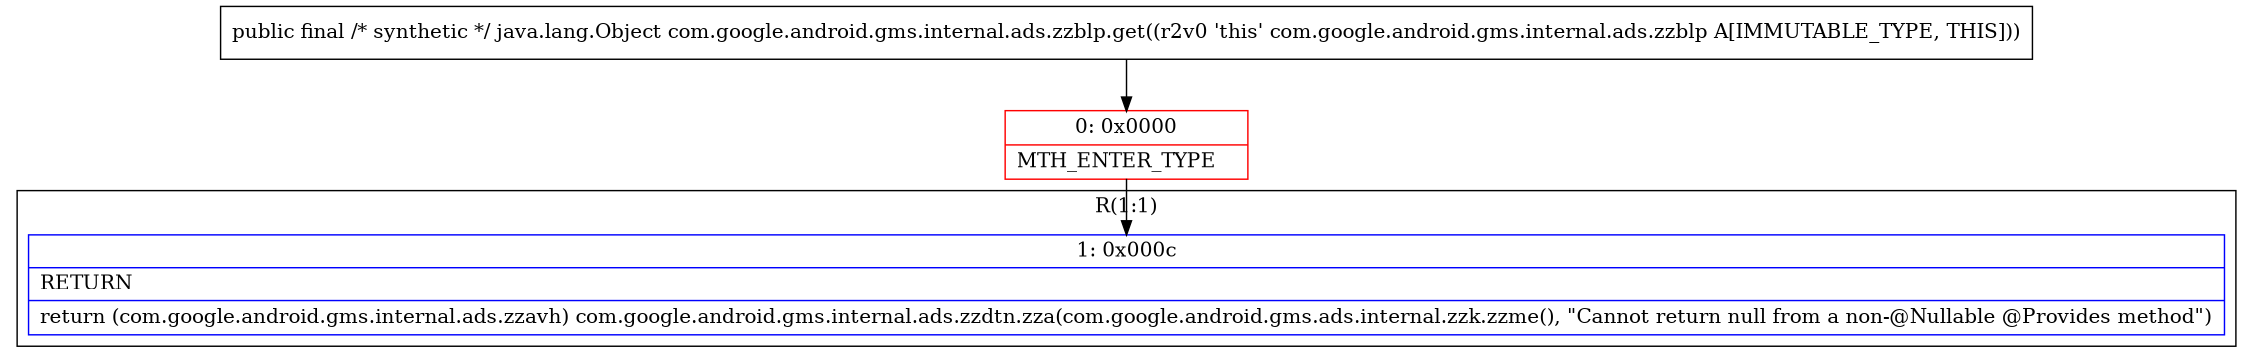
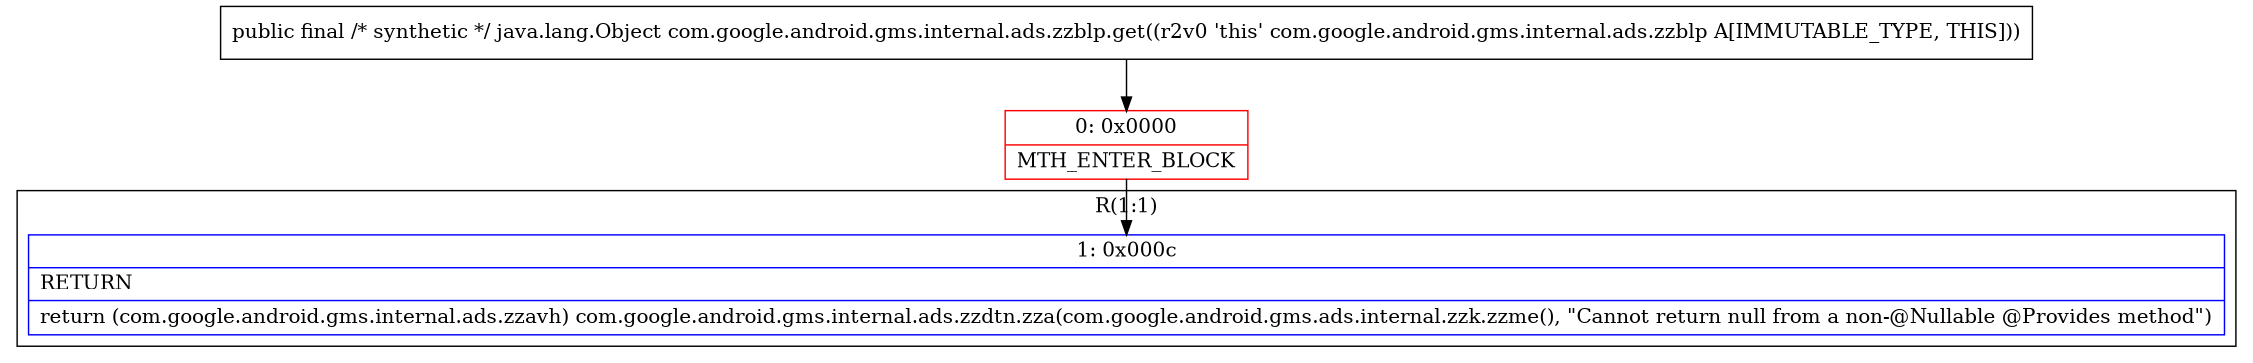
  digraph {
    node [shape=record]
    n1 [color=blue label="{1\:\ 0x000c|RETURN\l|return (com.google.android.gms.internal.ads.zzavh) com.google.android.gms.internal.ads.zzdtn.zza(com.google.android.gms.ads.internal.zzk.zzme(), \"Cannot return null from a non\-@Nullable @Provides method\")\l}"]
-   n2 [color=red label="{0\:\ 0x0000|MTH_ENTER_TYPE\l}"]
+   n2 [color=red label="{0\:\ 0x0000|MTH_ENTER_BLOCK\l}"]
    n3 [label="{public final \/* synthetic *\/ java.lang.Object com.google.android.gms.internal.ads.zzblp.get((r2v0 'this' com.google.android.gms.internal.ads.zzblp A[IMMUTABLE_TYPE, THIS])) }"]
    subgraph cluster_1 {
      label="R(1:1)"
      n1
    }
    n2 -> n1
    n3 -> n2
  }
